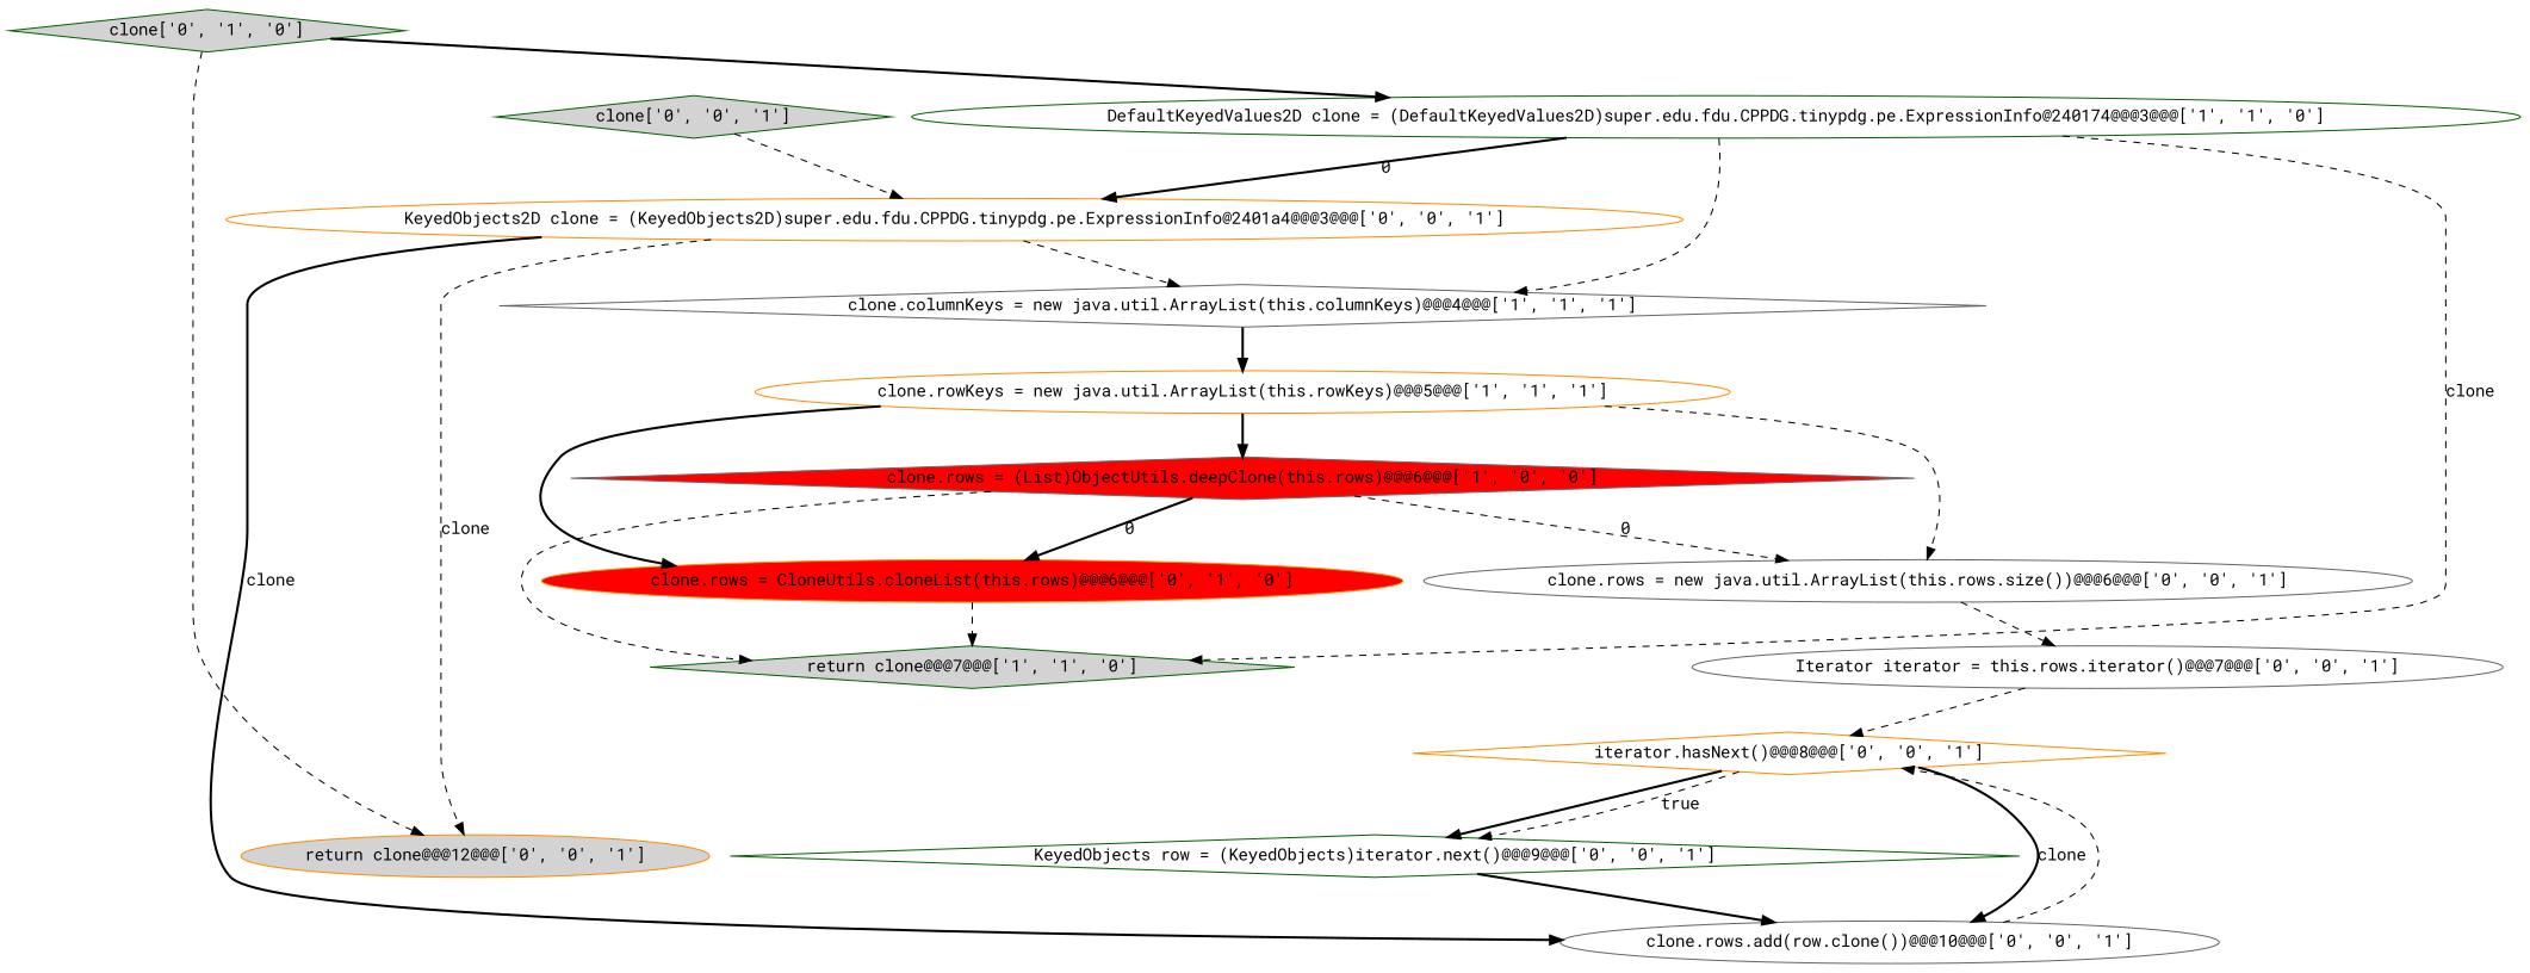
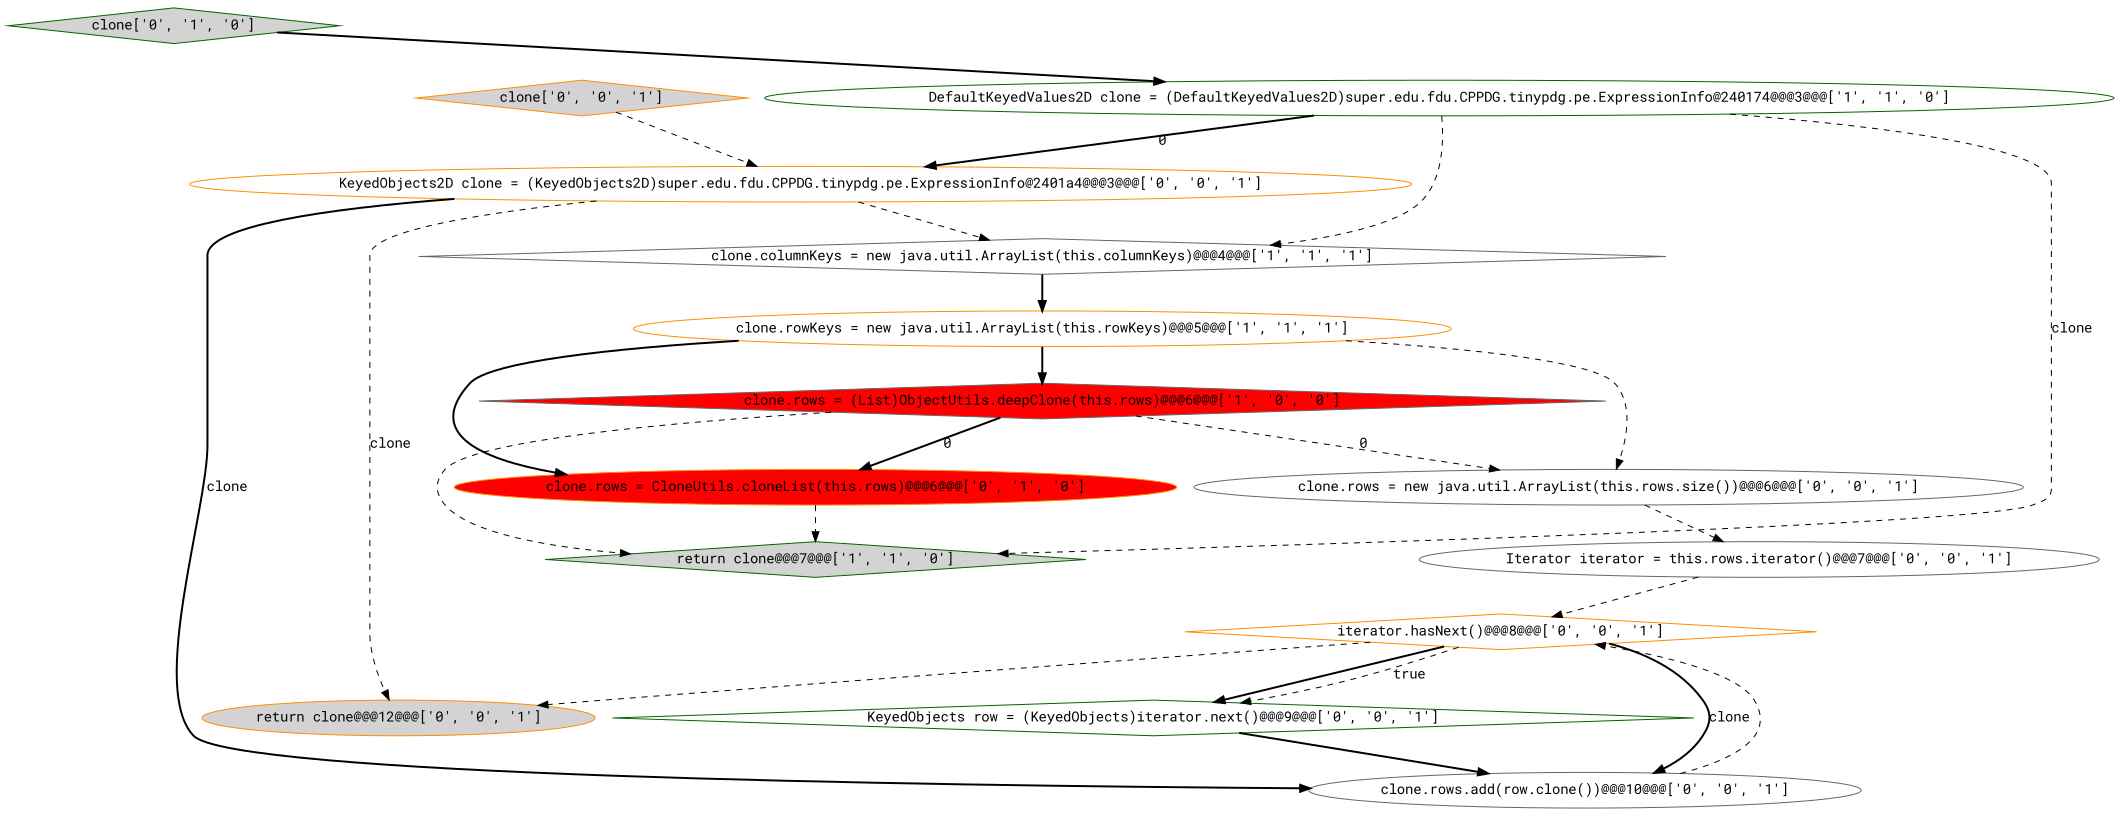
  digraph {
    fontname="Roboto Mono"
    node [color=darkorange fillcolor=white fontname="Roboto Mono" shape=ellipse style=filled]
    edge [fontname="Roboto Mono" style=dashed]
    n1 [color=darkgreen fillcolor=lightgray label="clone['0', '1', '0']" shape=diamond]
    n2 [color=darkgreen label="DefaultKeyedValues2D clone = (DefaultKeyedValues2D)super.edu.fdu.CPPDG.tinypdg.pe.ExpressionInfo@240174@@@3@@@['1', '1', '0']"]
    n3 [color=gray40 label="clone.columnKeys = new java.util.ArrayList(this.columnKeys)@@@4@@@['1', '1', '1']" shape=diamond]
    n4 [color=darkgreen fillcolor=lightgray label="return clone@@@7@@@['1', '1', '0']" shape=diamond]
    n5 [label="KeyedObjects2D clone = (KeyedObjects2D)super.edu.fdu.CPPDG.tinypdg.pe.ExpressionInfo@2401a4@@@3@@@['0', '0', '1']"]
    n6 [label="clone.rowKeys = new java.util.ArrayList(this.rowKeys)@@@5@@@['1', '1', '1']"]
    n7 [color=gray40 label="clone.rows = new java.util.ArrayList(this.rows.size())@@@6@@@['0', '0', '1']"]
    n8 [color=gray40 fillcolor=red label="clone.rows = (List)ObjectUtils.deepClone(this.rows)@@@6@@@['1', '0', '0']" shape=diamond]
    n9 [fillcolor=red label="clone.rows = CloneUtils.cloneList(this.rows)@@@6@@@['0', '1', '0']"]
    n10 [color=gray40 label="Iterator iterator = this.rows.iterator()@@@7@@@['0', '0', '1']"]
    n11 [label="iterator.hasNext()@@@8@@@['0', '0', '1']" shape=diamond]
    n12 [color=darkgreen label="KeyedObjects row = (KeyedObjects)iterator.next()@@@9@@@['0', '0', '1']" shape=diamond]
    n13 [color=gray40 label="clone.rows.add(row.clone())@@@10@@@['0', '0', '1']"]
    n14 [fillcolor=lightgray label="return clone@@@12@@@['0', '0', '1']"]
-   n15 [color=darkgreen fillcolor=lightgray label="clone['0', '0', '1']" shape=diamond]
+   n15 [fillcolor=lightgray label="clone['0', '0', '1']" shape=diamond]
    n1 -> n2 [style=bold]
    n2 -> n3
    n2 -> n4 [label=clone]
    n2 -> n5 [label=0 style=bold]
    n3 -> n6 [style=bold]
    n5 -> n3
    n5 -> n13 [label=clone style=bold]
    n5 -> n14 [label=clone]
    n6 -> n7
    n6 -> n8 [style=bold]
    n6 -> n9 [style=bold]
    n7 -> n10
    n8 -> n4
    n8 -> n7 [label=0]
    n8 -> n9 [label=0 style=bold]
    n9 -> n4
    n10 -> n11
    n11 -> n12 [style=bold]
    n11 -> n12 [label=true]
    n11 -> n13 [label=clone style=bold]
-   n1 -> n14
+   n11 -> n14
    n12 -> n13 [style=bold]
    n13 -> n11
    n15 -> n5
  }
